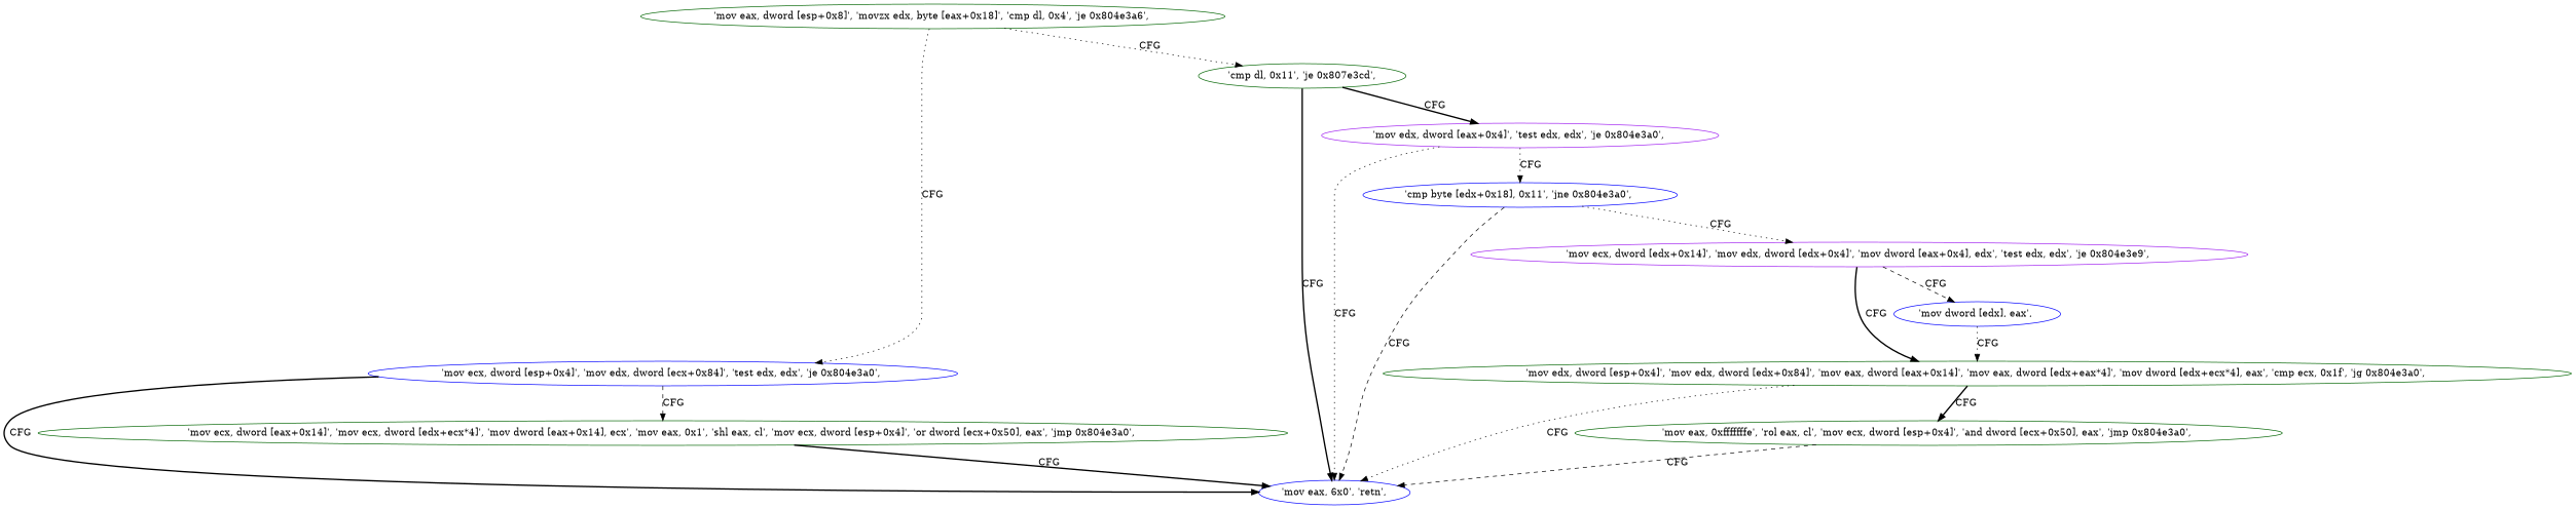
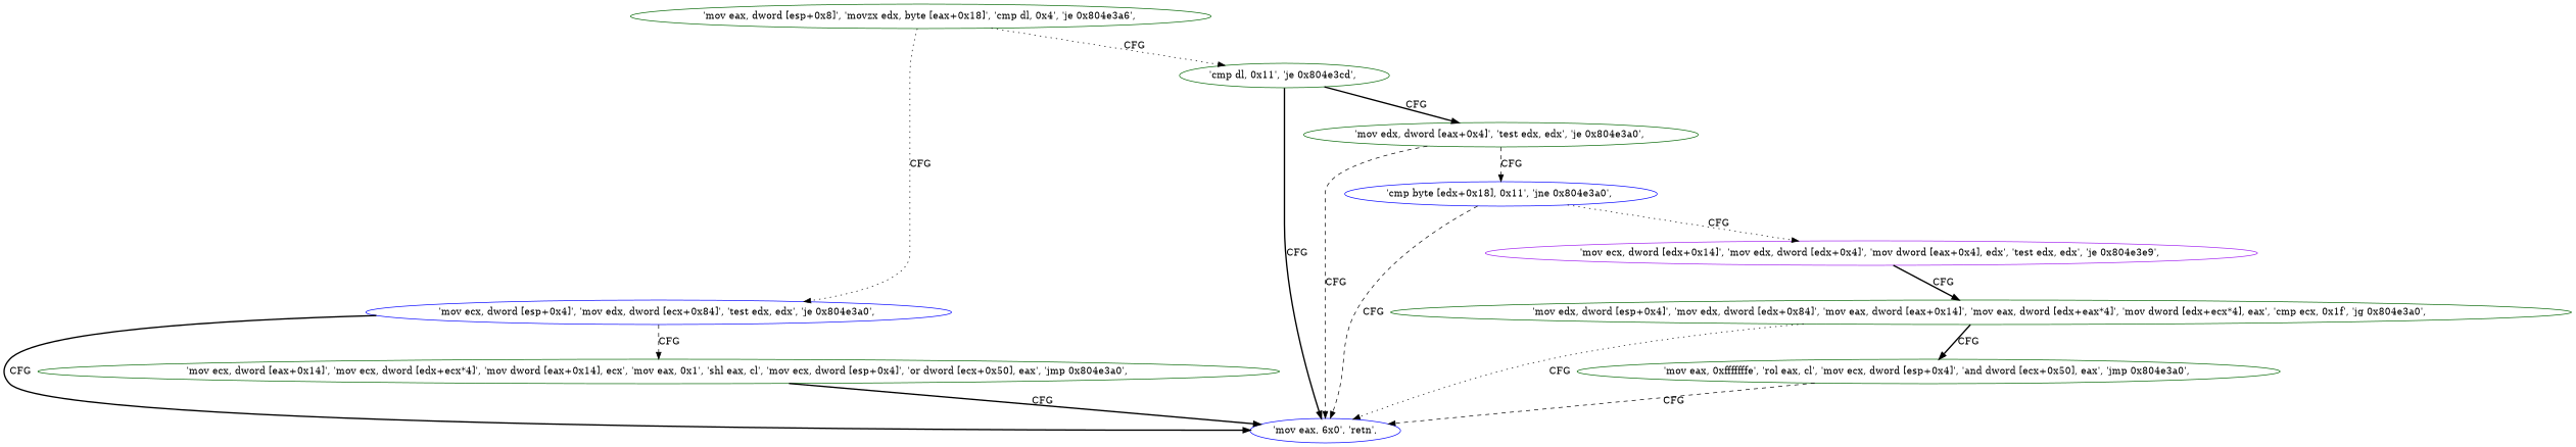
  digraph {
    node [color=darkgreen]
    edge [style=dotted]
    n1 [label="'mov eax, dword [esp+0x8]', 'movzx edx, byte [eax+0x18]', 'cmp dl, 0x4', 'je 0x804e3a6', "]
    n2 [color=blue label="'mov ecx, dword [esp+0x4]', 'mov edx, dword [ecx+0x84]', 'test edx, edx', 'je 0x804e3a0', "]
-   n3 [label="'cmp dl, 0x11', 'je 0x807e3cd',"]
+   n3 [label="'cmp dl, 0x11', 'je 0x804e3cd', "]
    n4 [color=blue label="'mov eax, 6x0', 'retn',"]
    n5 [label="'mov ecx, dword [eax+0x14]', 'mov ecx, dword [edx+ecx*4]', 'mov dword [eax+0x14], ecx', 'mov eax, 0x1', 'shl eax, cl', 'mov ecx, dword [esp+0x4]', 'or dword [ecx+0x50], eax', 'jmp 0x804e3a0', "]
-   n6 [color=purple label="'mov edx, dword [eax+0x4]', 'test edx, edx', 'je 0x804e3a0', "]
+   n6 [label="'mov edx, dword [eax+0x4]', 'test edx, edx', 'je 0x804e3a0', "]
    n7 [color=blue label="'cmp byte [edx+0x18], 0x11', 'jne 0x804e3a0', "]
    n8 [color=purple label="'mov ecx, dword [edx+0x14]', 'mov edx, dword [edx+0x4]', 'mov dword [eax+0x4], edx', 'test edx, edx', 'je 0x804e3e9', "]
    n9 [label="'mov edx, dword [esp+0x4]', 'mov edx, dword [edx+0x84]', 'mov eax, dword [eax+0x14]', 'mov eax, dword [edx+eax*4]', 'mov dword [edx+ecx*4], eax', 'cmp ecx, 0x1f', 'jg 0x804e3a0', "]
-   n10 [color=blue label="'mov dword [edx], eax', "]
    n11 [label="'mov eax, 0xfffffffe', 'rol eax, cl', 'mov ecx, dword [esp+0x4]', 'and dword [ecx+0x50], eax', 'jmp 0x804e3a0', "]
    n1 -> n2 [label=CFG]
    n1 -> n3 [label=CFG]
    n2 -> n4 [label=CFG style=bold]
    n2 -> n5 [label=CFG style=dashed]
    n3 -> n4 [label=CFG style=bold]
    n3 -> n6 [label=CFG style=bold]
    n5 -> n4 [label=CFG style=bold]
-   n6 -> n4 [label=CFG]
-   n6 -> n7 [label=CFG]
+   n6 -> n4 [label=CFG style=dashed]
+   n6 -> n7 [label=CFG style=dashed]
    n7 -> n4 [label=CFG style=dashed]
    n7 -> n8 [label=CFG]
    n8 -> n9 [label=CFG style=bold]
-   n8 -> n10 [label=CFG style=dashed]
    n9 -> n4 [label=CFG]
    n9 -> n11 [label=CFG style=bold]
-   n10 -> n9 [label=CFG]
    n11 -> n4 [label=CFG style=dashed]
  }
